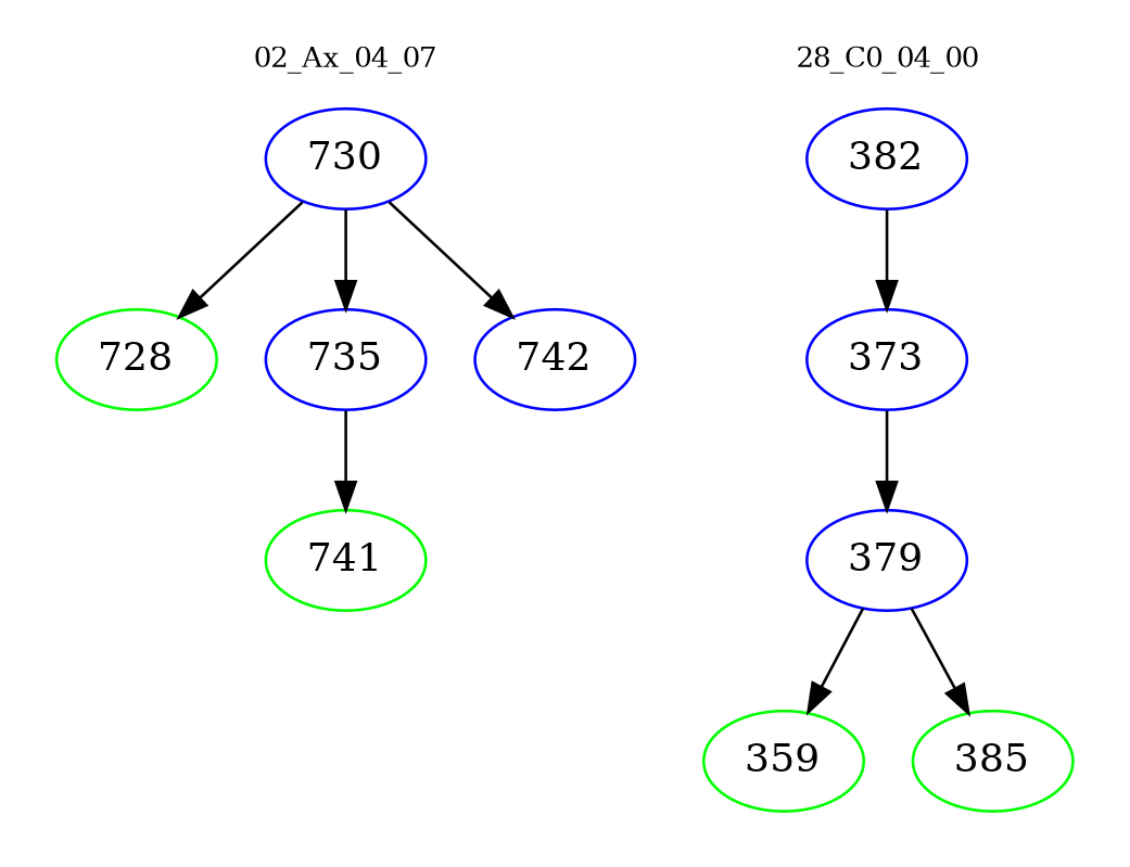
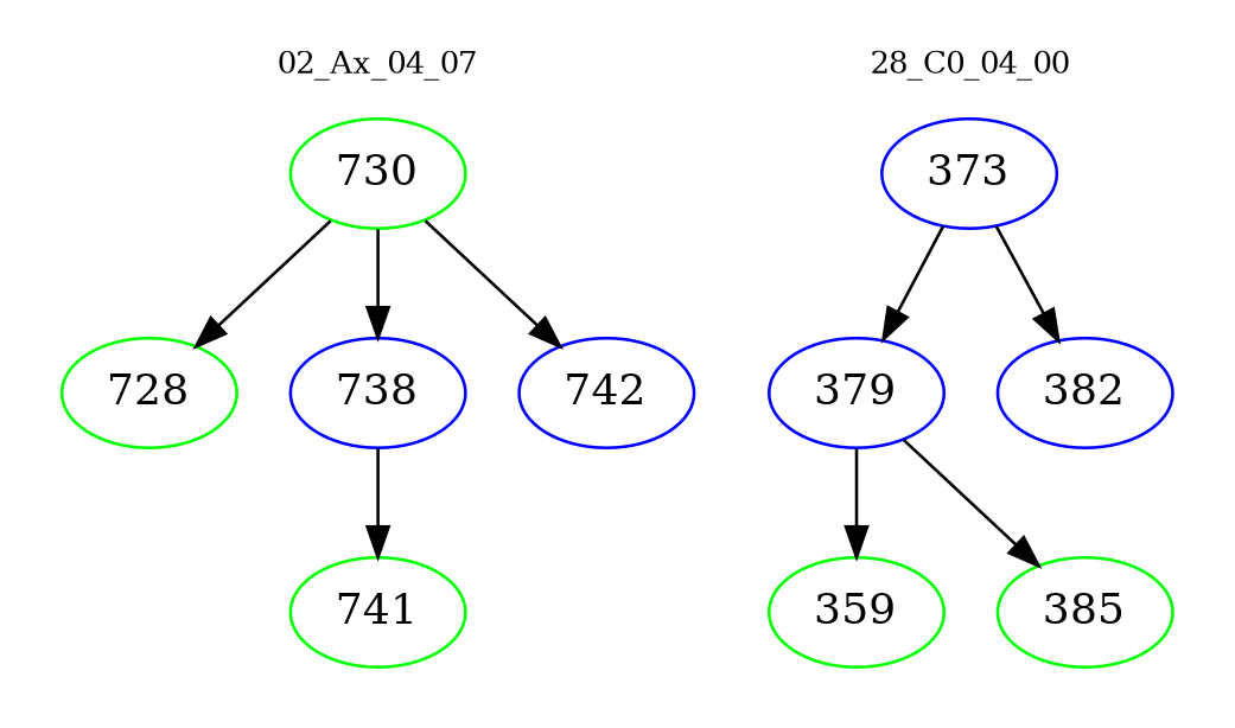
  digraph {
    node [color=blue]
    edge [color=black]
-   n1 [label=730]
+   n1 [color=green label=730]
    n2 [color=green label=728]
-   n3 [label=735]
+   n3 [label=738]
    n4 [label=742]
    n5 [color=green label=741]
    n6 [label=373]
    n7 [color=green label=359]
    n8 [label=379]
    n9 [label=382]
    n10 [color=green label=385]
    subgraph cluster_1 {
      color=white
      fontsize=10
      label="02_Ax_04_07"
      n1
      n2
      n3
      n4
      n5
    }
    subgraph cluster_2 {
      color=white
      fontsize=10
      label="28_C0_04_00"
      n6
      n7
      n8
      n9
      n10
    }
    n1 -> n2
    n1 -> n3
    n1 -> n4
    n3 -> n5
    n6 -> n8
-   n9 -> n6
+   n6 -> n9
    n8 -> n7
    n8 -> n10
  }
